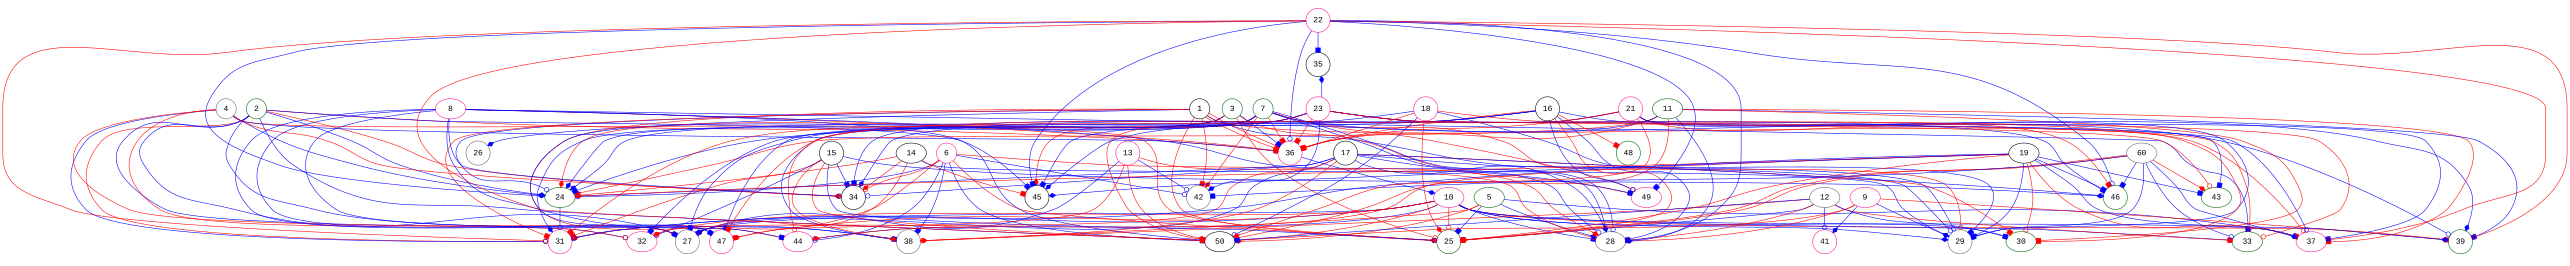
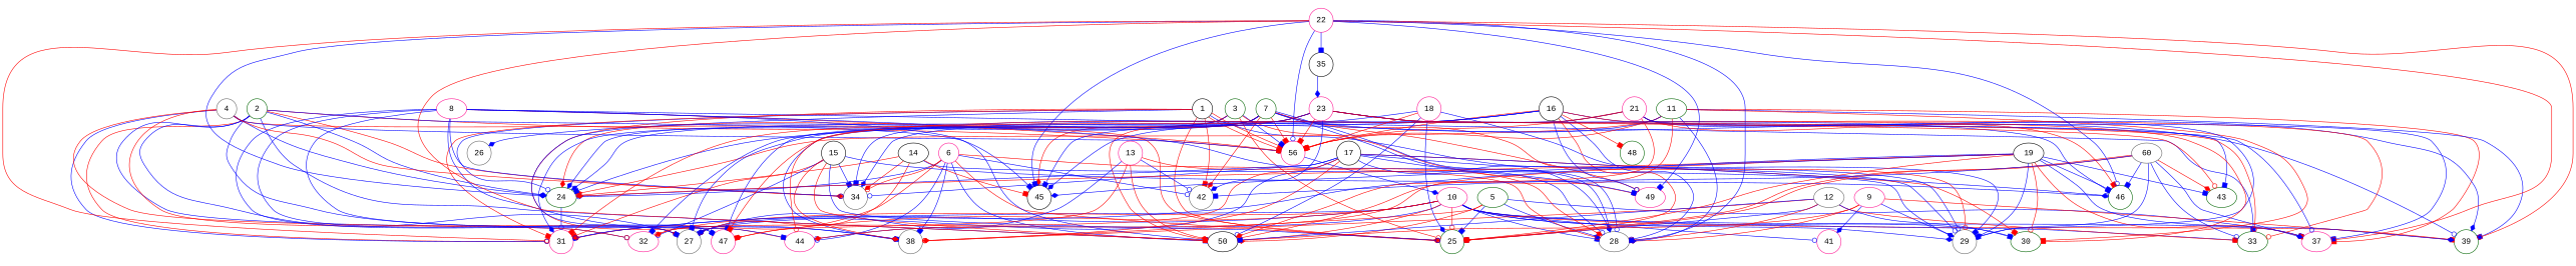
  digraph {
    fontname="Liberation Mono"
    node [alpha=0.02 color=deeppink fontname="Liberation Mono" shape=circle]
    edge [arrowhead=box color=blue fontname="Liberation Mono"]
    1 [alpha=0.00 color=black expect_size=18344960]
    24 [alpha=0.17 color=darkgreen expect_size=20208640 shape=ellipse]
    25 [alpha=0.12 color=darkgreen expect_size=11404288]
    26 [alpha=0.15 color=gray40 expect_size=7921664]
    29 [alpha=0.15 color=gray40 expect_size=33819648]
    31 [expect_size=40291328]
-   36 [expect_size=12498944]
+   36 [expect_size=12498944 label=56]
    37 [alpha=0.14 expect_size=46772224 shape=ellipse]
    42 [color=gray40 expect_size=20832256]
    44 [alpha=0.14 expect_size=39571456 shape=ellipse]
    10 [alpha=0.13 expect_size=50267136 shape=ellipse]
    2 [color=darkgreen expect_size=25154560]
    27 [color=gray40 expect_size=38411264]
    32 [alpha=0.05 expect_size=13589504 shape=ellipse]
-   34 [alpha=0.17 color=black expect_size=38475776]
+   34 [alpha=0.17 color=gray40 expect_size=38475776]
    38 [alpha=0.06 color=gray40 expect_size=50844672]
    45 [alpha=0.05 color=black expect_size=33334272]
    50 [alpha=0.04 color=black expect_size=23980032 shape=ellipse]
    3 [color=darkgreen expect_size=23385088]
    47 [alpha=0.05 expect_size=34827264]
    49 [alpha=0.03 expect_size=35333120 shape=ellipse]
    4 [alpha=0.10 color=gray40 expect_size=23502848]
    5 [alpha=0.16 color=darkgreen expect_size=29943808 shape=ellipse]
    28 [alpha=0.17 color=gray40 expect_size=43321344 shape=ellipse]
    6 [alpha=0.05 expect_size=25146368]
    7 [alpha=0.13 color=darkgreen expect_size=15542272]
    39 [alpha=0.15 color=darkgreen expect_size=43952128]
    8 [alpha=0.16 expect_size=24477696 shape=ellipse]
    33 [alpha=0.03 color=darkgreen expect_size=6936576 shape=ellipse]
    9 [alpha=0.13 expect_size=11907072 shape=ellipse]
    41 [alpha=0.12 expect_size=15099904]
    30 [alpha=0.13 color=darkgreen expect_size=19945472 shape=ellipse]
    11 [alpha=0.08 color=darkgreen expect_size=35094528 shape=ellipse]
    12 [alpha=0.03 color=gray40 expect_size=35459072 shape=ellipse]
    13 [alpha=0.13 expect_size=40441856]
    14 [alpha=0.16 color=black expect_size=45170688 shape=ellipse]
    15 [alpha=0.19 color=black expect_size=20692992]
    46 [alpha=0.18 color=darkgreen expect_size=29725696]
    16 [alpha=0.13 color=black expect_size=11326464]
    48 [alpha=0.08 color=darkgreen expect_size=20329472]
    17 [color=black expect_size=24117248]
    18 [alpha=0.16 expect_size=7157760]
    19 [alpha=0.14 color=black expect_size=43756544 shape=ellipse]
    43 [alpha=0.05 color=darkgreen expect_size=32985088 shape=ellipse]
    n45 [alpha=0.09 color=gray40 expect_size=26373120 label=60 shape=ellipse]
    21 [alpha=0.09 expect_size=9342976]
    22 [alpha=0.17 expect_size=28947456]
    35 [alpha=0.18 color=black expect_size=32096256]
    23 [alpha=0.13 expect_size=36031488]
    1 -> 24 [arrowhead=odot]
    1 -> 25 [arrowhead=odot color=red]
    1 -> 26 [arrowhead=diamond]
    1 -> 29 [arrowhead=odot]
    1 -> 31 [color=red]
    1 -> 36 [arrowhead=odot color=red]
    1 -> 36 [color=red]
-   1 -> 37 [arrowhead=odot color=red]
    1 -> 42 [color=red]
    1 -> 44 [arrowhead=odot color=red]
    24 -> 31 [arrowhead=odot]
    36 -> 10 [arrowhead=diamond]
    10 -> 25 [arrowhead=odot color=red]
    10 -> 29 [arrowhead=diamond]
    10 -> 31
    10 -> 37 [arrowhead=odot]
    10 -> 44 [arrowhead=odot]
    10 -> 27
    10 -> 32 [arrowhead=odot color=red]
    10 -> 50 [arrowhead=odot color=red]
    10 -> 47 [color=red]
    10 -> 28
    10 -> 39 [arrowhead=diamond color=red]
    10 -> 33 [arrowhead=odot]
-   12 -> 41 [arrowhead=odot]
+   10 -> 41 [arrowhead=odot]
    10 -> 30 [arrowhead=odot]
    2 -> 24 [arrowhead=diamond]
    2 -> 31 [arrowhead=odot color=red]
    2 -> 36 [arrowhead=odot color=red]
    2 -> 27 [arrowhead=diamond]
    2 -> 32 [arrowhead=odot]
    2 -> 34 [arrowhead=odot color=red]
    2 -> 38 [arrowhead=diamond]
    2 -> 45
    2 -> 50
    3 -> 24 [arrowhead=diamond color=red]
    3 -> 25 [arrowhead=odot color=red]
    3 -> 36
    3 -> 45 [arrowhead=diamond color=red]
    3 -> 47
    3 -> 49 [arrowhead=odot color=red]
    4 -> 24 [arrowhead=diamond]
    4 -> 25 [arrowhead=diamond color=red]
    4 -> 31 [arrowhead=odot]
    4 -> 36 [arrowhead=odot]
    4 -> 27 [arrowhead=diamond color=red]
    4 -> 32 [arrowhead=odot color=red]
    4 -> 34 [arrowhead=diamond color=red]
    5 -> 25
    5 -> 37
    5 -> 38 [arrowhead=odot color=red]
    5 -> 50 [arrowhead=diamond color=red]
    5 -> 28 [arrowhead=diamond]
    6 -> 24 [arrowhead=odot]
    6 -> 25 [arrowhead=odot color=red]
    6 -> 31 [arrowhead=diamond color=red]
    6 -> 42 [arrowhead=odot]
    6 -> 44 [arrowhead=odot]
    6 -> 34 [arrowhead=odot color=red]
    6 -> 38
    6 -> 50
    6 -> 28 [arrowhead=odot color=red]
    7 -> 24 [arrowhead=diamond]
    7 -> 29 [arrowhead=odot color=red]
    7 -> 31 [arrowhead=diamond]
    7 -> 36 [color=red]
    7 -> 42 [arrowhead=diamond color=red]
    7 -> 38 [arrowhead=diamond]
    7 -> 50 [color=red]
    7 -> 47
    7 -> 49 [arrowhead=odot color=red]
    7 -> 28 [arrowhead=diamond]
    7 -> 28 [arrowhead=odot]
    7 -> 39 [arrowhead=odot]
    8 -> 36 [color=red]
    8 -> 44
    8 -> 27
    8 -> 34 [arrowhead=odot]
    8 -> 38
    8 -> 50
    8 -> 47 [arrowhead=odot]
    8 -> 28 [arrowhead=odot]
    8 -> 33
    9 -> 29 [arrowhead=diamond]
    9 -> 50 [arrowhead=odot color=red]
    9 -> 28 [arrowhead=diamond color=red]
    9 -> 39 [color=red]
    9 -> 41 [arrowhead=diamond]
    11 -> 24 [arrowhead=diamond color=red]
    11 -> 36 [color=red]
    11 -> 37 [color=red]
    11 -> 45 [arrowhead=diamond]
    11 -> 50 [arrowhead=odot color=red]
    11 -> 28 [arrowhead=diamond]
    11 -> 39
    11 -> 30 [color=red]
    12 -> 25
    12 -> 38 [arrowhead=diamond color=red]
    12 -> 50
    12 -> 28 [color=red]
    12 -> 33 [color=red]
    12 -> 30
    13 -> 42 [arrowhead=odot]
    13 -> 27 [arrowhead=diamond]
    13 -> 50 [arrowhead=diamond color=red]
    13 -> 47 [arrowhead=diamond color=red]
    13 -> 28 [arrowhead=diamond color=red]
    14 -> 24 [arrowhead=odot color=red]
    14 -> 29 [arrowhead=diamond]
    14 -> 27 [arrowhead=diamond color=red]
    14 -> 34 [arrowhead=diamond color=red]
    14 -> 45 [color=red]
    15 -> 25 [arrowhead=odot]
    15 -> 31 [color=red]
    15 -> 32 [arrowhead=odot]
    15 -> 34
    15 -> 38 [arrowhead=diamond color=red]
    15 -> 50 [color=red]
    15 -> 46 [arrowhead=diamond]
    16 -> 24
    16 -> 25 [color=red]
    16 -> 36 [color=red]
    16 -> 32
    16 -> 34 [arrowhead=diamond]
    16 -> 49 [arrowhead=odot]
    16 -> 28 [arrowhead=odot]
    16 -> 39 [arrowhead=diamond]
-   18 -> 33 [arrowhead=odot color=red]
+   16 -> 33 [arrowhead=odot color=red]
    16 -> 48 [color=red]
    17 -> 24 [arrowhead=diamond]
    17 -> 29 [arrowhead=odot]
    17 -> 27 [arrowhead=diamond]
    17 -> 32 [arrowhead=diamond color=red]
    17 -> 34 [arrowhead=odot]
    17 -> 38 [arrowhead=odot color=red]
    17 -> 49
    17 -> 28 [arrowhead=diamond]
    17 -> 30 [color=red]
    17 -> 46 [arrowhead=odot]
-   18 -> 25 [arrowhead=diamond color=red]
+   18 -> 25 [arrowhead=diamond]
    18 -> 29
    18 -> 36 [color=red]
    18 -> 34
    18 -> 50 [arrowhead=odot]
    19 -> 24 [arrowhead=diamond color=red]
    19 -> 25 [color=red]
    19 -> 29 [arrowhead=diamond]
    19 -> 31 [arrowhead=odot]
    19 -> 37 [color=red]
    19 -> 44 [arrowhead=diamond color=red]
    19 -> 45 [arrowhead=diamond]
    19 -> 39 [arrowhead=diamond]
    19 -> 30 [arrowhead=odot color=red]
    19 -> 46
    19 -> 43
    n45 -> 25 [arrowhead=odot color=red]
    n45 -> 25 [arrowhead=diamond color=red]
    n45 -> 29
    n45 -> 37 [arrowhead=diamond]
    n45 -> 42
    n45 -> 33 [arrowhead=odot]
    n45 -> 46
    n45 -> 43 [arrowhead=diamond color=red]
    21 -> 29 [arrowhead=odot]
    21 -> 36 [arrowhead=odot color=red]
    21 -> 37
    21 -> 45
    21 -> 50 [arrowhead=diamond color=red]
    21 -> 47 [color=red]
    21 -> 46 [color=red]
    21 -> 43
    22 -> 24 [arrowhead=diamond]
    22 -> 31 [arrowhead=odot color=red]
    22 -> 36 [arrowhead=odot]
    22 -> 37 [arrowhead=odot color=red]
    22 -> 45
    22 -> 50 [arrowhead=odot color=red]
    22 -> 49
    22 -> 28
    22 -> 39 [arrowhead=odot color=red]
    22 -> 46 [arrowhead=odot]
    22 -> 35
    23 -> 24 [arrowhead=diamond]
    23 -> 31 [color=red]
    23 -> 36 [color=red]
    23 -> 37 [arrowhead=odot]
    23 -> 42 [arrowhead=diamond]
    23 -> 44 [arrowhead=odot color=red]
    23 -> 27
    23 -> 33 [arrowhead=odot color=red]
    23 -> 30 [color=red]
    23 -> 46
    23 -> 43 [arrowhead=odot color=red]
-   23 -> 35 [arrowhead=diamond]
+   35 -> 23 [arrowhead=diamond]
  }
